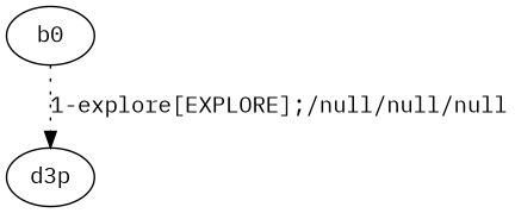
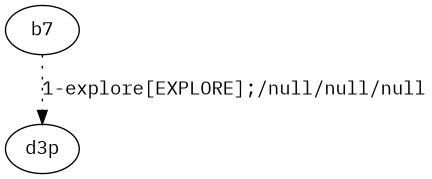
  digraph {
    fontname="IBM Plex Mono"
    node [fontname="IBM Plex Mono"]
-   b0
+   b0 [label=b7]
    d3p
    b0 -> d3p [label="1-explore[EXPLORE];/null/null/null" style=dotted fontname="IBM Plex Mono"]
  }
